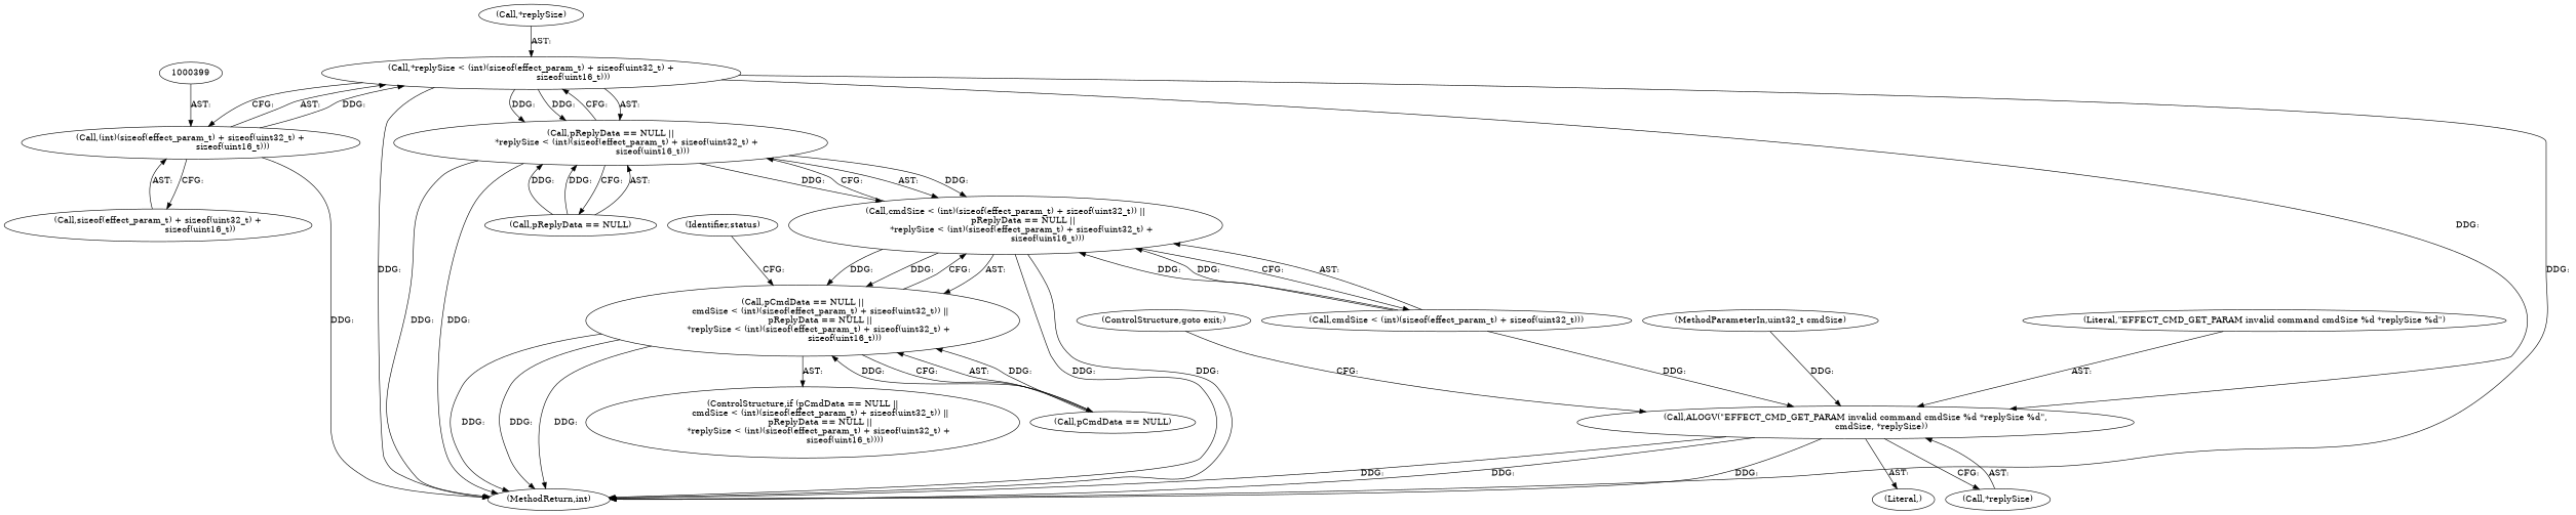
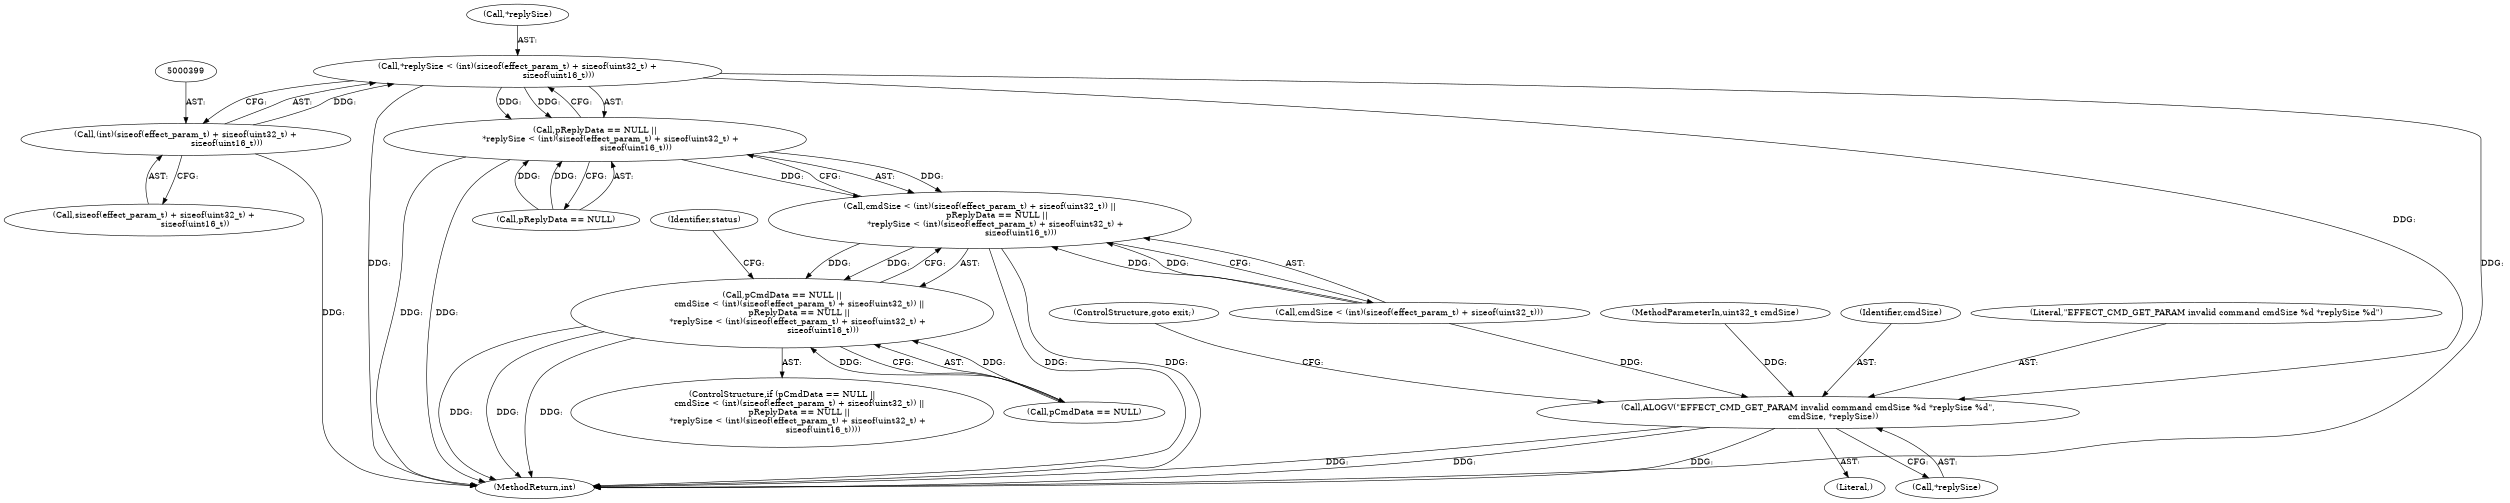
  digraph {
    n1 [label="(Call,*replySize < (int)(sizeof(effect_param_t) + sizeof(uint32_t) +\n                               sizeof(uint16_t)))"]
    n2 [label="(Call,(int)(sizeof(effect_param_t) + sizeof(uint32_t) +\n                               sizeof(uint16_t)))"]
    n3 [label="(Call,pReplyData == NULL ||\n            *replySize < (int)(sizeof(effect_param_t) + sizeof(uint32_t) +\n                               sizeof(uint16_t)))"]
    n4 [label="(Call,ALOGV(\"EFFECT_CMD_GET_PARAM invalid command cmdSize %d *replySize %d\",\n                   cmdSize, *replySize))"]
    n5 [label="(MethodReturn,int)"]
    n6 [label="(Call,sizeof(effect_param_t) + sizeof(uint32_t) +\n                               sizeof(uint16_t))"]
    n7 [label="(Call,cmdSize < (int)(sizeof(effect_param_t) + sizeof(uint32_t)) ||\n             pReplyData == NULL ||\n            *replySize < (int)(sizeof(effect_param_t) + sizeof(uint32_t) +\n                               sizeof(uint16_t)))"]
    n8 [label="(Call,pReplyData == NULL)"]
    n9 [label="(Literal,)"]
    n10 [label="(Call,*replySize)"]
    n11 [label="(Call,pCmdData == NULL ||\n             cmdSize < (int)(sizeof(effect_param_t) + sizeof(uint32_t)) ||\n             pReplyData == NULL ||\n            *replySize < (int)(sizeof(effect_param_t) + sizeof(uint32_t) +\n                               sizeof(uint16_t)))"]
    n12 [label="(Call,cmdSize < (int)(sizeof(effect_param_t) + sizeof(uint32_t)))"]
    n13 [label="(Call,pCmdData == NULL)"]
    n14 [label="(ControlStructure,if (pCmdData == NULL ||\n             cmdSize < (int)(sizeof(effect_param_t) + sizeof(uint32_t)) ||\n             pReplyData == NULL ||\n            *replySize < (int)(sizeof(effect_param_t) + sizeof(uint32_t) +\n                               sizeof(uint16_t))))"]
    n15 [label="(Call,*replySize)"]
    n16 [label="(MethodParameterIn,uint32_t cmdSize)"]
+   n17 [label="(Identifier,cmdSize)"]
    n18 [label="(Literal,\"EFFECT_CMD_GET_PARAM invalid command cmdSize %d *replySize %d\")"]
    n19 [label="(Identifier,status)"]
    n20 [label="(ControlStructure,goto exit;)"]
-   1000399
+   1000399 [label=5000399]
    n1 -> n2 [label="CFG: "]
    n1 -> n3 [label="AST: "]
    n1 -> n3 [label="DDG: "]
    n1 -> n3 [label="DDG: "]
    n1 -> n4 [label="DDG: "]
    n1 -> n5 [label="DDG: "]
    n1 -> n5 [label="DDG: "]
    n2 -> n1 [label="AST: "]
    n2 -> n1 [label="DDG: "]
    n2 -> n5 [label="DDG: "]
    n2 -> n6 [label="CFG: "]
    n3 -> n1 [label="CFG: "]
    n3 -> n5 [label="DDG: "]
    n3 -> n5 [label="DDG: "]
    n3 -> n7 [label="AST: "]
    n3 -> n7 [label="DDG: "]
    n3 -> n7 [label="DDG: "]
    n3 -> n8 [label="CFG: "]
    n4 -> n5 [label="DDG: "]
    n4 -> n5 [label="DDG: "]
    n4 -> n5 [label="DDG: "]
    n4 -> n9 [label="AST: "]
    n4 -> n10 [label="CFG: "]
    n6 -> n2 [label="AST: "]
    n7 -> n3 [label="CFG: "]
    n7 -> n5 [label="DDG: "]
    n7 -> n5 [label="DDG: "]
    n7 -> n11 [label="AST: "]
    n7 -> n11 [label="DDG: "]
    n7 -> n11 [label="DDG: "]
    n7 -> n12 [label="CFG: "]
    n8 -> n3 [label="AST: "]
    n8 -> n3 [label="DDG: "]
    n8 -> n3 [label="DDG: "]
    n10 -> n4 [label="AST: "]
    n11 -> n5 [label="DDG: "]
    n11 -> n5 [label="DDG: "]
    n11 -> n5 [label="DDG: "]
    n11 -> n7 [label="CFG: "]
    n11 -> n13 [label="CFG: "]
    n11 -> n14 [label="AST: "]
    n12 -> n4 [label="DDG: "]
    n12 -> n7 [label="AST: "]
    n12 -> n7 [label="DDG: "]
    n12 -> n7 [label="DDG: "]
    n13 -> n11 [label="AST: "]
    n13 -> n11 [label="DDG: "]
    n13 -> n11 [label="DDG: "]
    n15 -> n1 [label="AST: "]
    n16 -> n4 [label="DDG: "]
+   n17 -> n4 [label="AST: "]
    n18 -> n4 [label="AST: "]
    n19 -> n11 [label="CFG: "]
    n20 -> n4 [label="CFG: "]
    1000399 -> n2 [label="AST: "]
  }
